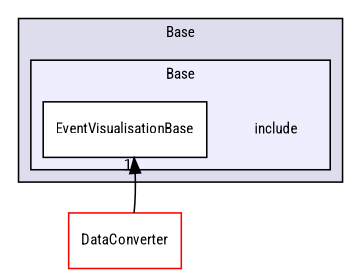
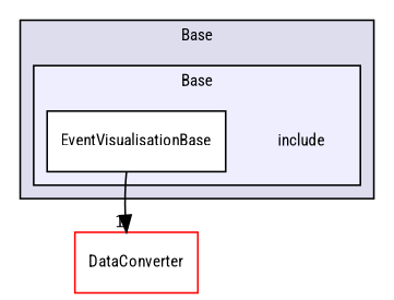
  digraph {
    compound=true
    fontname="Roboto Condensed"
    node [fontname="Roboto Condensed" fontsize=10 shape=box]
    n1 [label=include shape=plaintext]
    n2 [color=black fillcolor=white label=EventVisualisationBase style=filled]
    n3 [color=red label=DataConverter]
    subgraph cluster_1 {
      bgcolor="#ddddee"
      fontsize=10
      label=Base
      pencolor=black
      subgraph cluster_2 {
        bgcolor="#eeeeff"
        fontsize=10
        pencolor=black
        n1
        n2
      }
    }
-   n3 -> n2 [headlabel=1 labeldistance=1.5 labelfontname=Helvetica labelfontsize=10 fontname="Roboto Condensed"]
+   n2 -> n3 [headlabel=1 labeldistance=1.5 labelfontname=Helvetica labelfontsize=10 fontname="Roboto Condensed"]
  }
